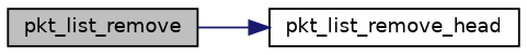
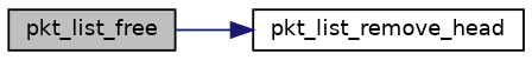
  digraph {
    rankdir=LR
    node [color=black fontname=Helvetica fontsize=10 shape=record style=filled]
-   n1 [fillcolor=grey75 fontcolor=black height=0.2 label=pkt_list_remove width=0.4]
+   n1 [fillcolor=grey75 fontcolor=black height=0.2 label=pkt_list_free width=0.4]
    n2 [fillcolor=white height=0.2 label=pkt_list_remove_head width=0.4]
    n1 -> n2 [color=midnightblue fontname=Helvetica fontsize=10 labelfontname=Helvetica labelfontsize=10 style=solid]
  }
